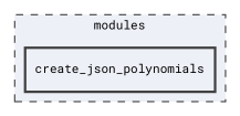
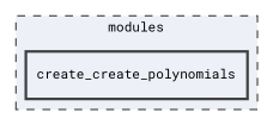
  digraph {
    compound=true
    fontname="Roboto Mono"
-   n1 [color=grey25 fillcolor="#edf0f7" fontname="Roboto Mono" fontsize=10 label=create_json_polynomials shape=box style="filled,bold,"]
+   n1 [color=grey25 fillcolor="#edf0f7" fontname="Roboto Mono" fontsize=10 label=create_create_polynomials shape=box style="filled,bold,"]
    subgraph cluster_1 {
      bgcolor="#edf0f7"
      fontsize=10
      label=modules
      pencolor=grey25
      style="filled,dashed,"
      n1
    }
  }
